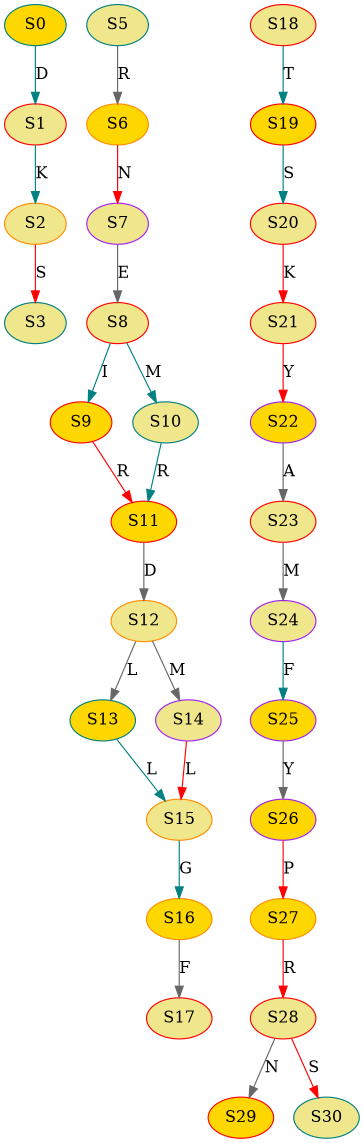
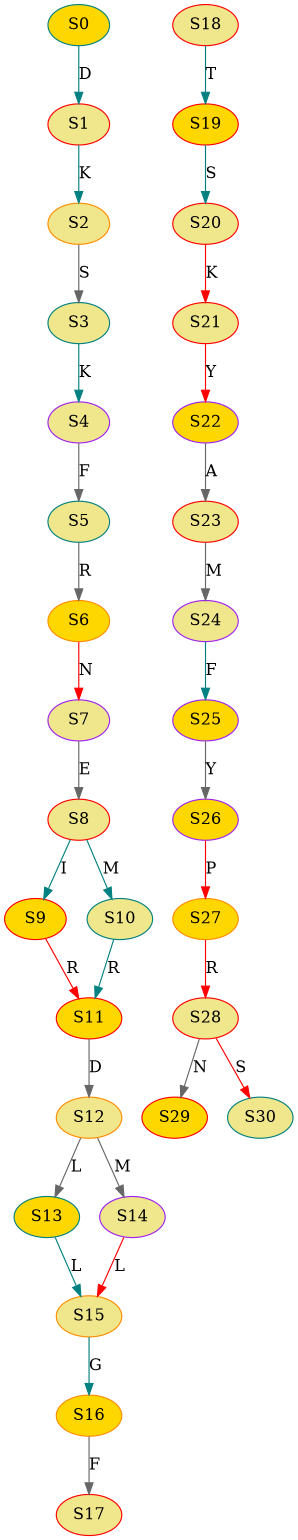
  strict digraph {
    node [color=red fillcolor=khaki style=filled]
    edge [color=gray40]
    S0 [color=teal fillcolor=gold]
    S1
    S2 [color=darkorange]
    S3 [color=teal]
+   S4 [color=purple]
    S5 [color=teal]
    S6 [color=darkorange fillcolor=gold]
    S7 [color=purple]
    S8
    S9 [fillcolor=gold]
    S10 [color=teal]
    S11 [fillcolor=gold]
    S12 [color=darkorange]
    S13 [color=teal fillcolor=gold]
    S14 [color=purple]
    S15 [color=darkorange]
    S16 [color=darkorange fillcolor=gold]
    S17
    S19 [fillcolor=gold]
    S18
    S20
    S21
    S22 [color=purple fillcolor=gold]
    S23
    S24 [color=purple]
    S25 [color=purple fillcolor=gold]
    S26 [color=purple fillcolor=gold]
    S27 [color=darkorange fillcolor=gold]
    S28
    S29 [fillcolor=gold]
    S30 [color=teal]
    S0 -> S1 [color=teal label=D]
    S1 -> S2 [color=teal label=K]
-   S2 -> S3 [color=red label=S]
+   S2 -> S3 [label=S]
+   S3 -> S4 [color=teal label=K]
+   S4 -> S5 [label=F]
    S5 -> S6 [label=R]
    S6 -> S7 [color=red label=N]
    S7 -> S8 [label=E]
    S8 -> S9 [color=teal label=I]
    S8 -> S10 [color=teal label=M]
    S9 -> S11 [color=red label=R]
    S10 -> S11 [color=teal label=R]
    S11 -> S12 [label=D]
    S12 -> S13 [label=L]
    S12 -> S14 [label=M]
    S13 -> S15 [color=teal label=L]
    S14 -> S15 [color=red label=L]
    S15 -> S16 [color=teal label=G]
    S16 -> S17 [label=F]
    S19 -> S20 [color=teal label=S]
    S18 -> S19 [color=teal label=T]
    S20 -> S21 [color=red label=K]
    S21 -> S22 [color=red label=Y]
    S22 -> S23 [label=A]
    S23 -> S24 [label=M]
    S24 -> S25 [color=teal label=F]
    S25 -> S26 [label=Y]
    S26 -> S27 [color=red label=P]
    S27 -> S28 [color=red label=R]
    S28 -> S29 [label=N]
    S28 -> S30 [color=red label=S]
  }
